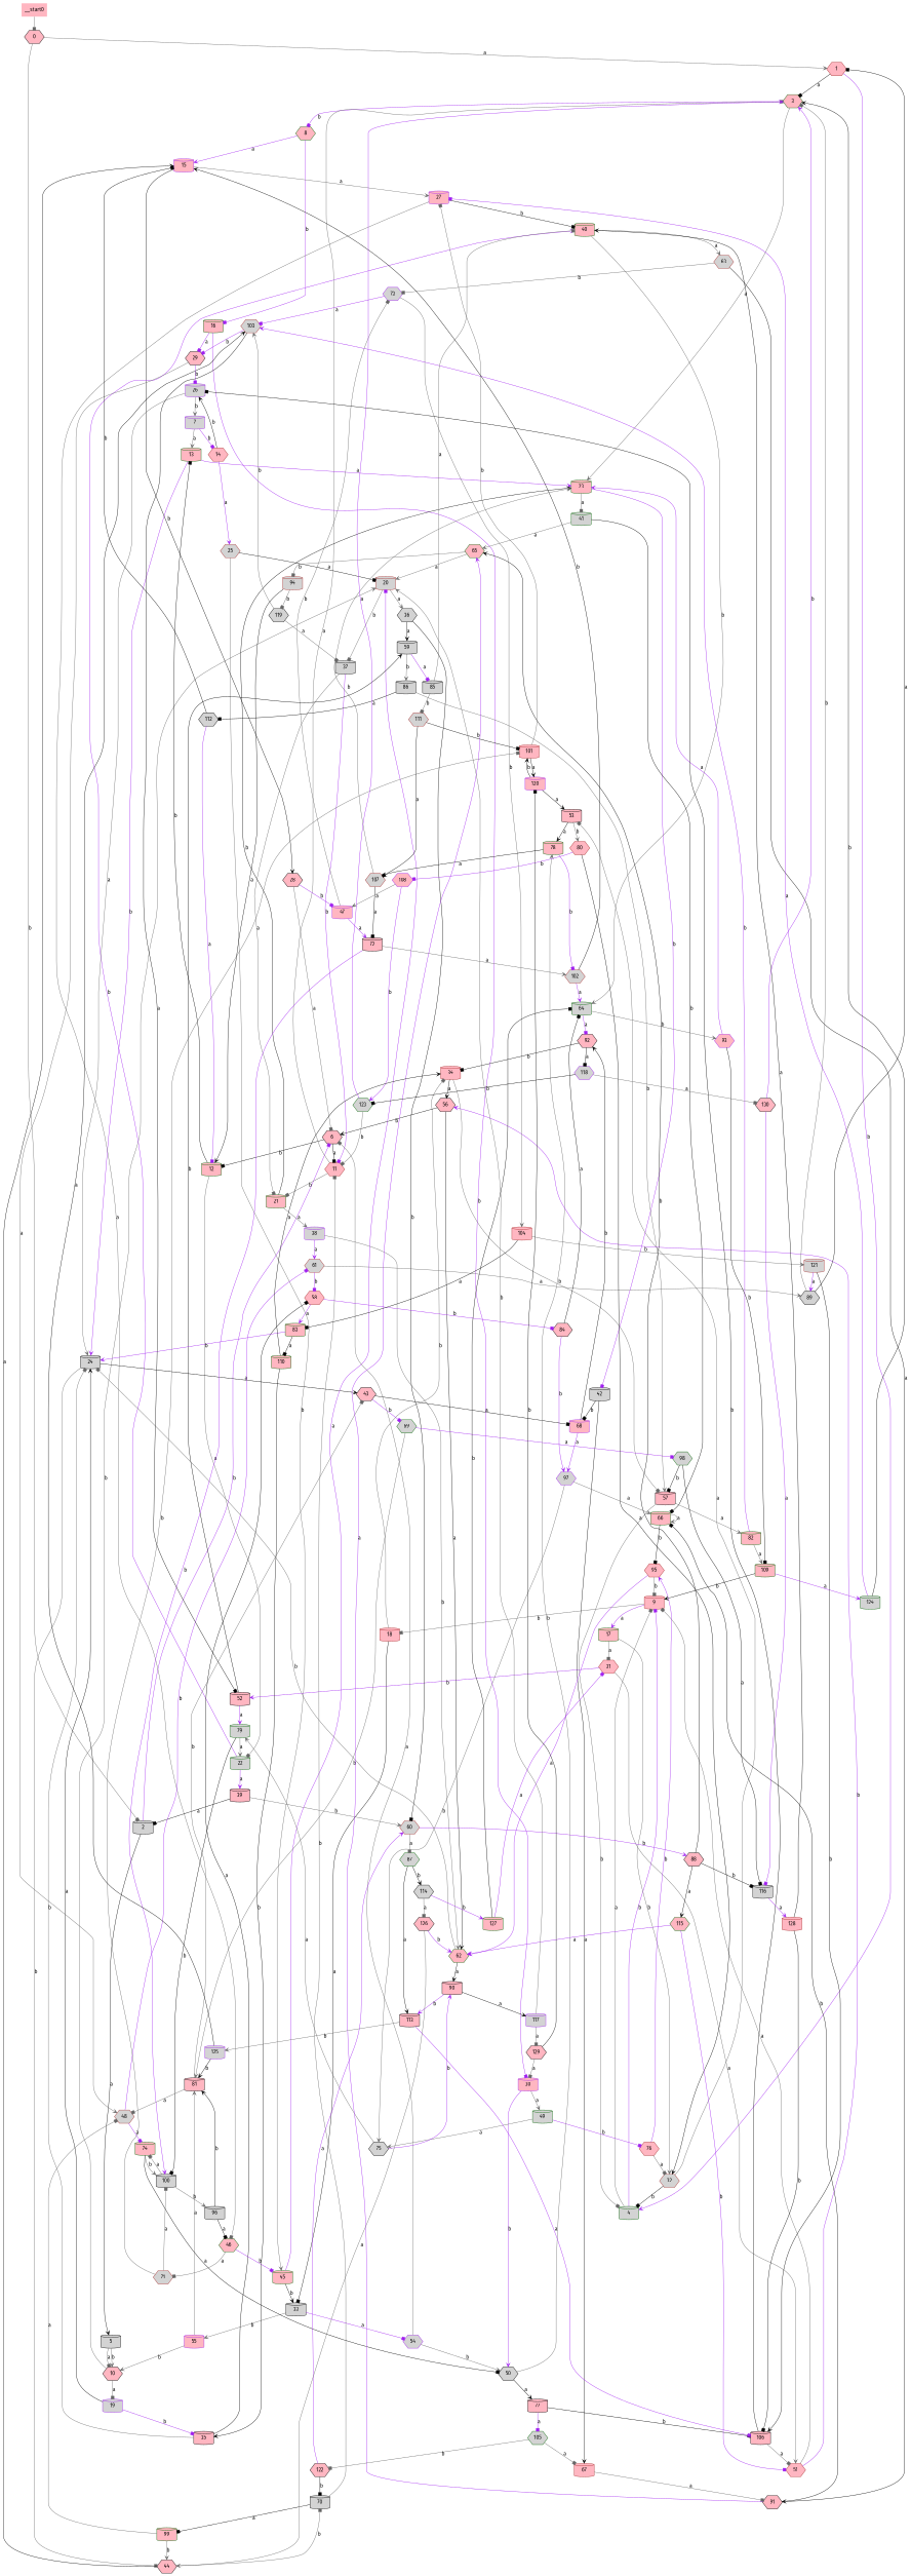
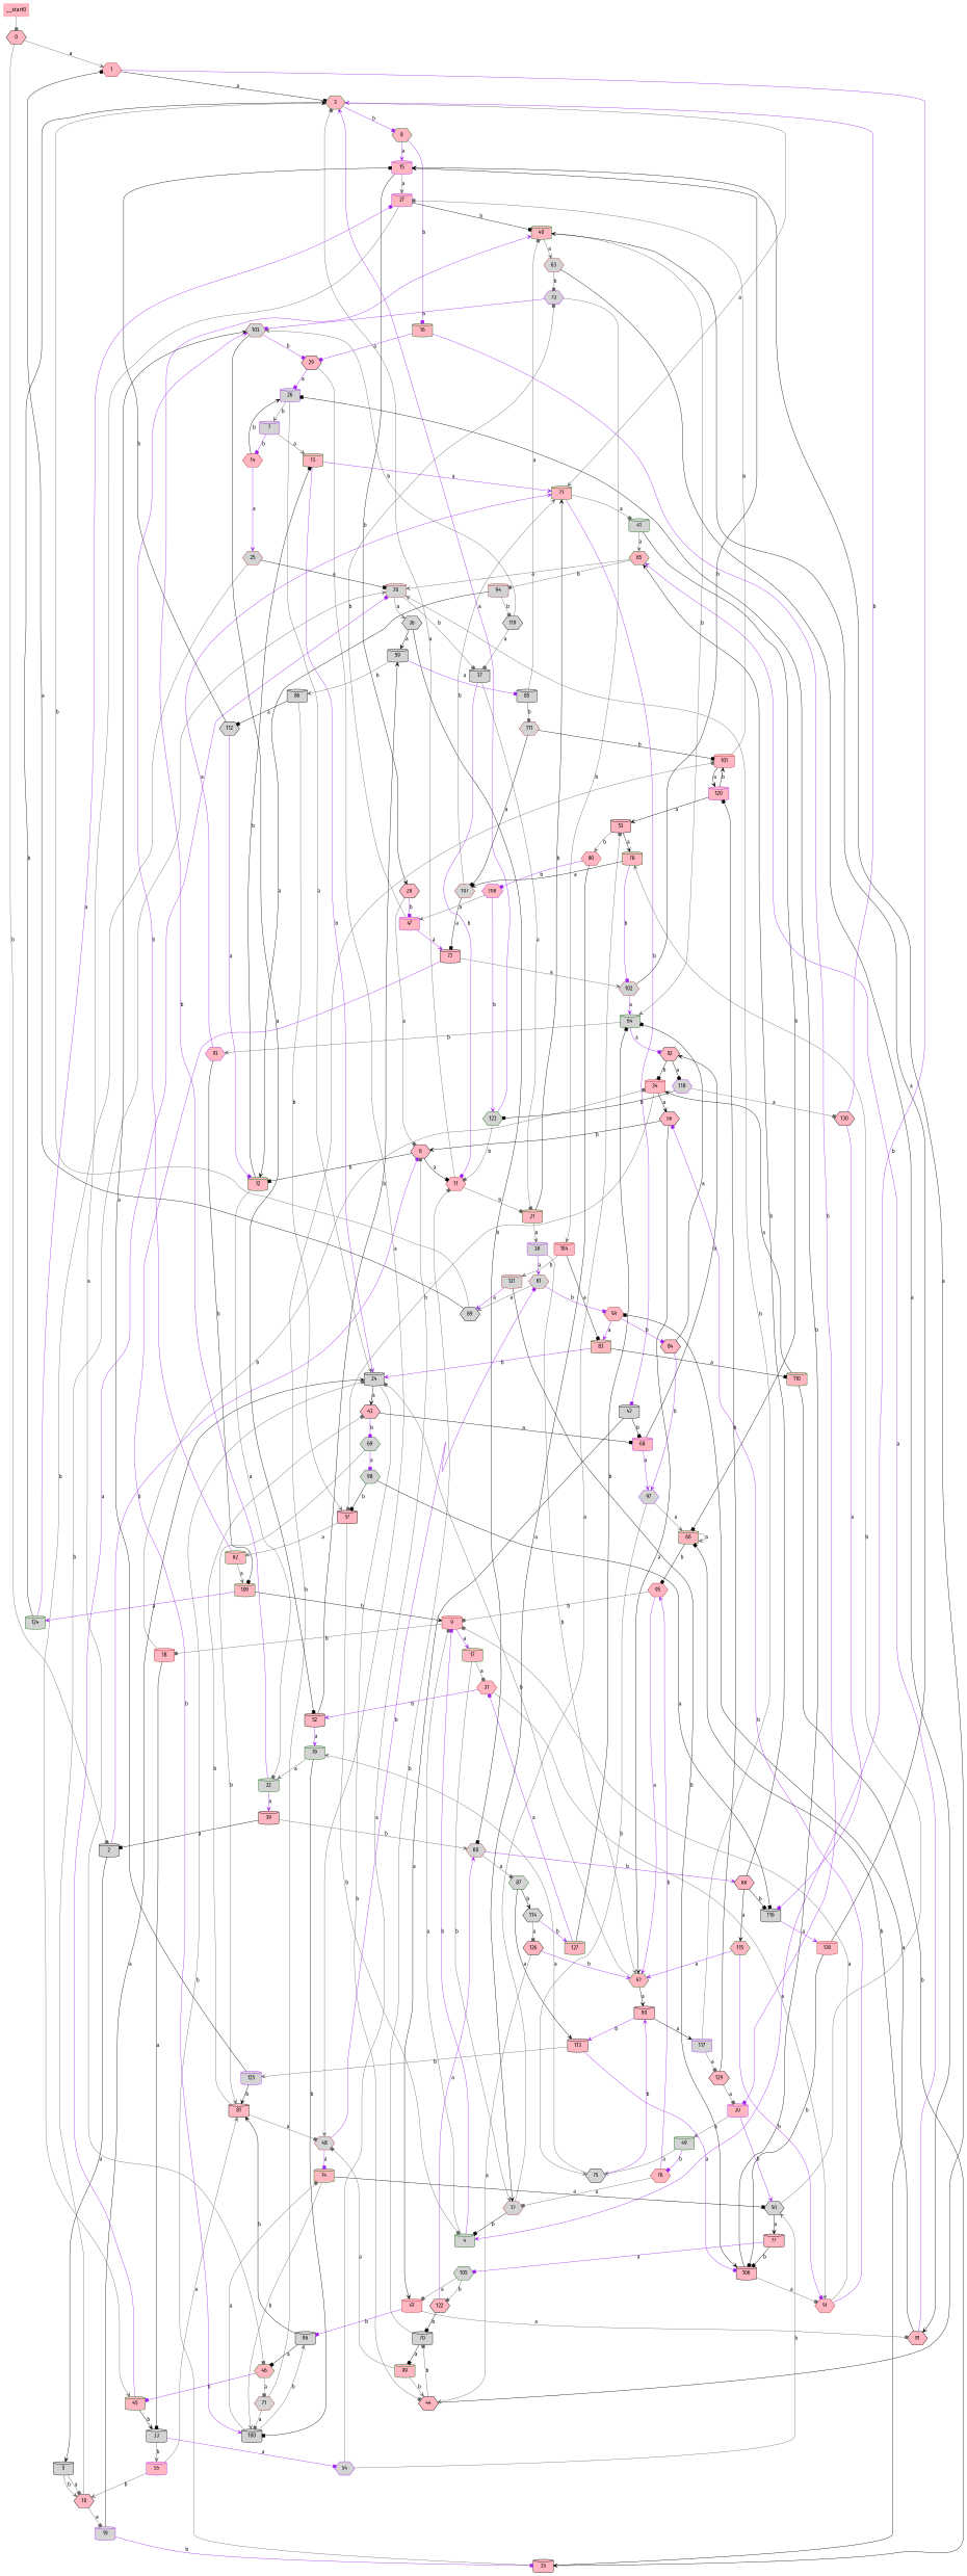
  digraph {
    fontname="Fira Sans"
    node [color=black fillcolor=lightpink fontname="Fira Sans" shape=cylinder style=filled]
    edge [arrowhead=box color=gray40 fontname="Fira Sans"]
    __start0 [shape=none]
    0 [shape=hexagon]
    1 [color=brown shape=hexagon]
    2 [fillcolor=lightgrey]
    3 [color=darkgreen shape=hexagon]
    4 [color=darkgreen fillcolor=lightgrey]
    5 [fillcolor=lightgrey]
    6 [shape=hexagon]
    8 [color=darkgreen shape=hexagon]
    23 [color=darkgreen]
    9 [color=brown]
    10 [shape=hexagon]
    11 [color=brown shape=hexagon]
    12 [color=darkgreen]
    7 [color=purple fillcolor=lightgrey]
    13 [color=darkgreen]
    14 [color=brown shape=hexagon]
    15 [color=purple]
    16 [color=darkgreen]
    17 [color=darkgreen]
    18 [color=brown]
    19 [color=purple fillcolor=lightgrey]
    20 [color=brown fillcolor=lightgrey]
    21 [color=darkgreen]
    22 [color=darkgreen fillcolor=lightgrey]
    24 [fillcolor=lightgrey]
    25 [color=brown fillcolor=lightgrey shape=hexagon]
    26 [color=purple fillcolor=lightgrey]
    27 [color=purple]
    28 [shape=hexagon]
    29 [shape=hexagon]
    30 [color=purple]
    31 [color=brown shape=hexagon]
    32 [color=brown fillcolor=lightgrey shape=hexagon]
    33 [fillcolor=lightgrey]
    34 [color=brown]
    35
    36 [fillcolor=lightgrey shape=hexagon]
    37 [fillcolor=lightgrey]
    38 [color=purple fillcolor=lightgrey]
    39
    40 [color=darkgreen]
    41 [color=darkgreen fillcolor=lightgrey]
    42 [fillcolor=lightgrey]
    43 [shape=hexagon]
    44 [shape=hexagon]
    45 [color=darkgreen]
    46 [color=darkgreen shape=hexagon]
    47 [color=purple]
    48 [color=brown fillcolor=lightgrey shape=hexagon]
    49 [color=darkgreen fillcolor=lightgrey]
    50 [fillcolor=lightgrey shape=hexagon]
    51 [color=brown shape=hexagon]
    52
    53
    54 [color=purple fillcolor=lightgrey shape=hexagon]
    55 [color=purple]
    56 [shape=hexagon]
    57
    58 [color=brown shape=hexagon]
    59 [fillcolor=lightgrey]
    60 [color=brown fillcolor=lightgrey shape=hexagon]
    61 [color=brown fillcolor=lightgrey shape=hexagon]
    62 [color=darkgreen shape=hexagon]
    63 [color=brown fillcolor=lightgrey shape=hexagon]
    64 [color=darkgreen fillcolor=lightgrey]
    65 [color=darkgreen shape=hexagon]
    66 [color=darkgreen]
    67 [color=brown]
    68 [color=purple]
    69 [color=darkgreen fillcolor=lightgrey shape=hexagon]
    70 [fillcolor=lightgrey]
    71 [color=brown fillcolor=lightgrey shape=hexagon]
    72
    73 [color=purple fillcolor=lightgrey shape=hexagon]
    74 [color=darkgreen]
    75 [fillcolor=lightgrey shape=hexagon]
    76 [color=brown shape=hexagon]
    77
    78 [color=darkgreen]
    79 [color=darkgreen fillcolor=lightgrey]
    80 [color=brown shape=hexagon]
    81
    82 [color=darkgreen]
    83 [color=darkgreen]
    84 [shape=hexagon]
    85 [fillcolor=lightgrey]
    86 [fillcolor=lightgrey]
    87 [color=darkgreen fillcolor=lightgrey shape=hexagon]
    88 [shape=hexagon]
    89 [fillcolor=lightgrey shape=hexagon]
    90
    91 [shape=hexagon]
    92 [shape=hexagon]
    93 [color=purple shape=hexagon]
    94 [color=brown fillcolor=lightgrey]
    95 [color=brown shape=hexagon]
    96 [fillcolor=lightgrey]
    97 [color=purple fillcolor=lightgrey shape=hexagon]
    98 [color=darkgreen fillcolor=lightgrey shape=hexagon]
    99 [color=darkgreen]
    100 [fillcolor=lightgrey]
    101 [color=brown]
    102 [color=brown fillcolor=lightgrey shape=hexagon]
    103 [color=brown fillcolor=lightgrey shape=hexagon]
    104 [color=brown]
    105 [color=darkgreen fillcolor=lightgrey shape=hexagon]
    106
    107 [color=brown fillcolor=lightgrey shape=hexagon]
    108 [color=purple shape=hexagon]
    109 [color=darkgreen]
    110 [color=darkgreen]
    111 [color=brown fillcolor=lightgrey shape=hexagon]
    112 [fillcolor=lightgrey shape=hexagon]
    113
    114 [fillcolor=lightgrey shape=hexagon]
    115 [color=darkgreen shape=hexagon]
    116 [fillcolor=lightgrey]
    117 [color=purple fillcolor=lightgrey]
    118 [color=purple fillcolor=lightgrey shape=hexagon]
    119 [fillcolor=lightgrey shape=hexagon]
    120 [color=purple]
    121 [color=brown fillcolor=lightgrey]
    122 [shape=hexagon]
    123 [color=darkgreen fillcolor=lightgrey shape=hexagon]
    124 [color=darkgreen fillcolor=lightgrey]
    125 [color=purple fillcolor=lightgrey]
    126 [shape=hexagon]
    127 [color=darkgreen]
    128 [color=brown]
    129 [shape=hexagon]
    130 [shape=hexagon]
    __start0 -> 0
    0 -> 1 [arrowhead=vee label=a]
    0 -> 2 [label=b]
    1 -> 3 [color=black label=a]
    1 -> 4 [arrowhead=vee color=purple label=b]
    2 -> 5 [arrowhead=vee color=black label=a]
    2 -> 6 [color=purple label=b]
    3 -> 8 [color=purple label=b]
    3 -> 23 [arrowhead=vee label=a]
    4 -> 9 [label=a]
    4 -> 9 [color=purple label=b]
    5 -> 10 [label=a]
    5 -> 10 [arrowhead=vee label=b]
    6 -> 11 [color=black label=a]
    6 -> 12 [color=black label=b]
    8 -> 15 [arrowhead=vee color=purple label=a]
    8 -> 16 [color=purple label=b]
    23 -> 41 [label=a]
    23 -> 42 [color=purple label=b]
    9 -> 17 [arrowhead=vee color=purple label=a]
    9 -> 18 [label=b]
    10 -> 19 [label=a]
    10 -> 20 [arrowhead=vee label=b]
    11 -> 3 [label=a]
    11 -> 21 [label=b]
    12 -> 13 [color=black label=b]
    12 -> 22 [label=a]
    7 -> 13 [arrowhead=vee label=a]
    7 -> 14 [color=purple label=b]
    13 -> 23 [arrowhead=vee color=purple label=a]
    13 -> 24 [arrowhead=vee color=purple label=b]
    14 -> 25 [arrowhead=vee color=purple label=a]
    14 -> 26 [arrowhead=vee color=black label=b]
    15 -> 27 [arrowhead=vee label=a]
    15 -> 28 [arrowhead=vee color=black label=b]
    16 -> 29 [color=purple label=a]
    16 -> 30 [color=purple label=b]
    17 -> 31 [label=a]
    17 -> 32 [arrowhead=vee label=b]
    18 -> 33 [color=black label=a]
    18 -> 34 [label=b]
    19 -> 24 [arrowhead=vee color=black label=a]
    19 -> 35 [color=purple label=b]
    20 -> 36 [arrowhead=vee label=a]
    20 -> 37 [label=b]
    21 -> 23 [arrowhead=vee color=black label=b]
    21 -> 38 [arrowhead=vee label=a]
    22 -> 39 [arrowhead=vee color=purple label=a]
    22 -> 40 [arrowhead=vee color=purple label=b]
    24 -> 43 [arrowhead=vee color=black label=a]
    24 -> 44 [label=b]
    25 -> 20 [color=black label=a]
    25 -> 45 [arrowhead=vee label=b]
    26 -> 7 [arrowhead=vee label=b]
    26 -> 24 [arrowhead=vee label=a]
    27 -> 40 [color=black label=b]
    27 -> 46 [label=a]
    28 -> 6 [label=a]
    28 -> 47 [color=purple label=b]
-   29 -> 26 [color=purple label=b]
+   29 -> 26 [color=purple label=a]
    29 -> 48 [arrowhead=vee label=a]
    30 -> 49 [arrowhead=vee label=a]
    30 -> 50 [arrowhead=vee color=purple label=b]
    31 -> 51 [arrowhead=vee label=a]
    31 -> 52 [arrowhead=vee color=purple label=b]
    32 -> 4 [color=black label=b]
    32 -> 53 [label=a]
    33 -> 54 [color=purple label=a]
    33 -> 55 [arrowhead=vee label=b]
    34 -> 56 [arrowhead=vee color=black label=a]
    34 -> 57 [label=b]
    35 -> 24 [label=b]
    35 -> 58 [color=black label=a]
    36 -> 59 [arrowhead=vee color=black label=a]
    36 -> 60 [color=black label=b]
    37 -> 11 [color=purple label=b]
    37 -> 21 [label=a]
    38 -> 61 [arrowhead=vee color=purple label=a]
    38 -> 62 [arrowhead=vee label=b]
    39 -> 2 [color=black label=a]
    39 -> 60 [arrowhead=vee label=b]
    40 -> 63 [arrowhead=vee label=a]
    40 -> 64 [arrowhead=vee label=b]
    41 -> 65 [arrowhead=vee label=a]
    41 -> 66 [color=black label=b]
    42 -> 67 [arrowhead=vee color=black label=a]
    42 -> 68 [color=black label=b]
    43 -> 68 [color=black label=a]
    43 -> 69 [color=purple label=b]
    44 -> 15 [arrowhead=vee color=black label=a]
    44 -> 70 [label=b]
    45 -> 20 [color=purple label=a]
    45 -> 33 [arrowhead=vee color=black label=b]
    46 -> 45 [color=purple label=b]
    46 -> 71 [label=a]
    47 -> 72 [arrowhead=vee color=purple label=a]
    47 -> 73 [label=b]
    48 -> 61 [color=purple label=b]
    48 -> 74 [color=purple label=a]
    49 -> 75 [arrowhead=vee label=a]
    49 -> 76 [color=purple label=b]
    50 -> 77 [arrowhead=vee color=black label=a]
    50 -> 78 [arrowhead=vee label=b]
    51 -> 9 [label=a]
-   51 -> 56 [arrowhead=vee color=purple label=b]
+   51 -> 56 [color=purple label=b]
    52 -> 59 [arrowhead=vee color=black label=b]
    52 -> 79 [arrowhead=vee color=purple label=a]
    53 -> 78 [arrowhead=vee color=black label=a]
    53 -> 80 [arrowhead=vee label=b]
    54 -> 6 [label=a]
    54 -> 50 [arrowhead=vee label=b]
    55 -> 10 [arrowhead=vee label=b]
    55 -> 81 [arrowhead=vee label=a]
    56 -> 6 [arrowhead=vee color=black label=b]
    56 -> 62 [arrowhead=vee color=black label=a]
    57 -> 4 [label=b]
    57 -> 82 [arrowhead=vee label=a]
    58 -> 83 [arrowhead=vee color=purple label=a]
    58 -> 84 [color=purple label=b]
    59 -> 85 [color=purple label=a]
    59 -> 86 [arrowhead=vee label=b]
    60 -> 87 [label=a]
    60 -> 88 [arrowhead=vee color=purple label=b]
    61 -> 58 [color=purple label=b]
    61 -> 89 [arrowhead=vee label=a]
    62 -> 24 [label=b]
    62 -> 90 [arrowhead=vee color=black label=a]
    63 -> 73 [label=b]
    63 -> 91 [arrowhead=vee color=black label=a]
    64 -> 92 [color=purple label=a]
    64 -> 93 [arrowhead=vee label=b]
    65 -> 20 [arrowhead=vee label=a]
    65 -> 94 [label=b]
    66 -> 66 [arrowhead=vee label=a]
    66 -> 95 [color=black label=b]
    67 -> 91 [label=a]
+   67 -> 96 [color=purple label=b]
    68 -> 92 [arrowhead=vee color=black label=b]
    68 -> 97 [arrowhead=vee color=purple label=a]
    69 -> 81 [arrowhead=vee label=b]
    69 -> 98 [color=purple label=a]
    70 -> 11 [label=b]
    70 -> 99 [color=black label=a]
    71 -> 100 [label=a]
    71 -> 101 [label=b]
    72 -> 100 [arrowhead=vee color=purple label=b]
    72 -> 102 [arrowhead=vee label=a]
    73 -> 103 [color=purple label=a]
    73 -> 104 [arrowhead=vee label=b]
    74 -> 50 [color=black label=a]
    74 -> 100 [arrowhead=vee label=b]
    75 -> 79 [arrowhead=vee label=a]
    75 -> 90 [arrowhead=vee color=purple label=b]
    76 -> 32 [label=a]
    76 -> 95 [arrowhead=vee color=purple label=b]
    77 -> 105 [color=purple label=a]
    77 -> 106 [color=black label=b]
    78 -> 102 [color=purple label=b]
    78 -> 107 [arrowhead=vee color=black label=a]
    79 -> 22 [arrowhead=vee label=a]
    79 -> 100 [color=black label=b]
    80 -> 32 [arrowhead=vee color=black label=a]
    80 -> 108 [color=purple label=b]
    81 -> 43 [label=b]
    81 -> 48 [label=a]
    82 -> 103 [arrowhead=vee color=purple label=b]
    82 -> 109 [arrowhead=vee label=a]
    83 -> 24 [arrowhead=vee color=purple label=b]
    83 -> 110 [color=black label=a]
    84 -> 64 [color=black label=a]
    84 -> 97 [arrowhead=vee color=purple label=b]
    85 -> 40 [label=a]
    85 -> 111 [label=b]
    86 -> 57 [arrowhead=vee label=b]
    86 -> 112 [color=black label=a]
    87 -> 113 [arrowhead=vee color=black label=a]
    87 -> 114 [arrowhead=vee color=black label=b]
    88 -> 65 [arrowhead=vee color=black label=b]
    88 -> 115 [arrowhead=vee color=black label=a]
    88 -> 116 [color=black label=b]
    89 -> 1 [color=black label=a]
    89 -> 3 [label=b]
    90 -> 113 [arrowhead=vee color=purple label=b]
    90 -> 117 [arrowhead=vee color=black label=a]
    91 -> 65 [arrowhead=vee color=purple label=a]
    91 -> 66 [color=black label=b]
    92 -> 34 [color=black label=b]
    92 -> 118 [color=black label=a]
    93 -> 23 [arrowhead=vee color=purple label=a]
    93 -> 109 [color=black label=b]
    94 -> 12 [arrowhead=vee color=black label=a]
    94 -> 119 [label=b]
    95 -> 9 [label=b]
    95 -> 62 [arrowhead=vee color=purple label=a]
    96 -> 46 [color=black label=a]
    96 -> 81 [arrowhead=vee color=black label=b]
    97 -> 66 [arrowhead=vee label=a]
    97 -> 75 [arrowhead=vee label=b]
    98 -> 57 [color=black label=b]
    98 -> 116 [color=black label=a]
    99 -> 44 [arrowhead=vee label=b]
    99 -> 48 [label=a]
    100 -> 74 [label=a]
    100 -> 96 [arrowhead=vee label=b]
    101 -> 27 [label=b]
    101 -> 120 [arrowhead=vee color=black label=a]
    102 -> 15 [arrowhead=vee color=black label=b]
    102 -> 64 [arrowhead=vee color=purple label=a]
    103 -> 29 [color=purple label=b]
    103 -> 52 [color=black label=a]
    104 -> 83 [color=black label=a]
    104 -> 121 [arrowhead=vee label=b]
    105 -> 67 [label=a]
    105 -> 122 [label=b]
    106 -> 26 [color=black label=b]
    106 -> 51 [label=a]
    107 -> 23 [arrowhead=vee label=b]
    107 -> 72 [color=black label=a]
    108 -> 47 [arrowhead=vee label=a]
    108 -> 123 [arrowhead=vee color=purple label=b]
    109 -> 9 [arrowhead=vee color=black label=b]
    109 -> 124 [arrowhead=vee color=purple label=a]
    110 -> 34 [arrowhead=vee color=black label=a]
    110 -> 35 [arrowhead=vee color=black label=b]
    111 -> 101 [color=black label=b]
    111 -> 107 [color=black label=a]
    112 -> 12 [color=purple label=a]
    112 -> 15 [color=black label=b]
    113 -> 106 [color=purple label=a]
    113 -> 125 [arrowhead=vee label=b]
    114 -> 126 [label=a]
    114 -> 127 [arrowhead=vee color=purple label=b]
    115 -> 51 [color=purple label=b]
    115 -> 62 [arrowhead=vee color=purple label=a]
    116 -> 128 [arrowhead=vee color=purple label=a]
    117 -> 20 [arrowhead=vee label=b]
    117 -> 129 [label=a]
    118 -> 123 [color=black label=b]
    118 -> 130 [label=a]
    119 -> 37 [label=a]
    119 -> 103 [arrowhead=vee label=b]
    120 -> 53 [arrowhead=vee color=black label=a]
    120 -> 101 [arrowhead=vee color=black label=b]
    121 -> 89 [arrowhead=vee color=purple label=a]
    121 -> 106 [arrowhead=vee color=black label=b]
    122 -> 60 [arrowhead=vee color=purple label=a]
    122 -> 70 [color=black label=b]
    123 -> 3 [arrowhead=vee color=purple label=a]
    123 -> 11 [label=b]
    124 -> 3 [arrowhead=vee color=black label=b]
    124 -> 27 [color=purple label=a]
    125 -> 81 [arrowhead=vee color=black label=b]
    125 -> 103 [arrowhead=vee color=black label=a]
    126 -> 44 [arrowhead=vee label=a]
    126 -> 62 [arrowhead=vee color=purple label=b]
    127 -> 31 [color=purple label=a]
    127 -> 64 [color=black label=b]
    128 -> 40 [arrowhead=vee color=black label=a]
    128 -> 106 [color=black label=b]
    129 -> 30 [label=a]
    129 -> 120 [color=black label=b]
    130 -> 3 [arrowhead=vee color=purple label=b]
    130 -> 116 [color=purple label=a]
  }
